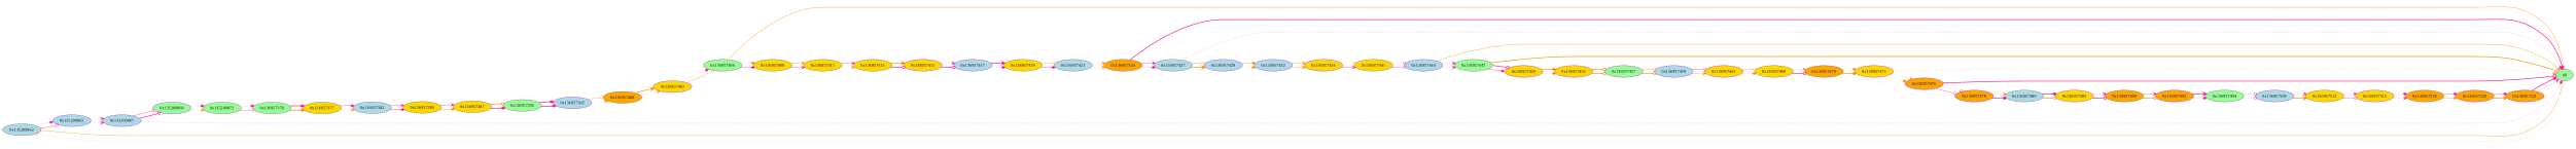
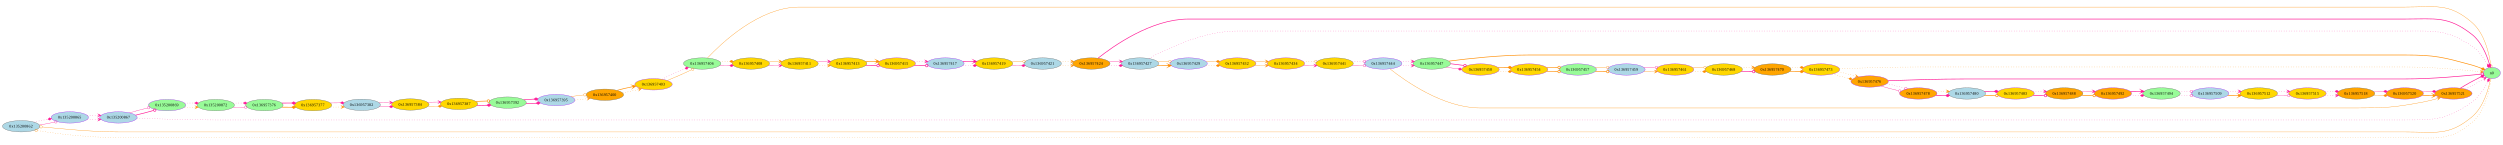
  digraph {
    fontname="Liberation Serif"
    rankdir=LR
    node [color=gray40 fillcolor=gold fontname="Liberation Serif" style=filled]
    edge [arrowhead=vee color=deeppink fontname="Liberation Serif" style=dotted]
    n1 [fillcolor=lightblue label="0x135200862"]
    n2 [color=purple fillcolor=lightblue label="0x135200865"]
    n3 [color=purple fillcolor=lightblue label="0x135200867"]
    n4 [color=purple fillcolor=palegreen label="0x135200869"]
    n0 [color=purple fillcolor=palegreen]
    n5 [fillcolor=palegreen label="0x135200872"]
    n6 [fillcolor=palegreen label="0x136957376"]
    n7 [label="0x136957377"]
    n8 [fillcolor=lightblue label="0x136957382"]
    n9 [label="0x136957384"]
    n10 [label="0x136957387"]
    n11 [fillcolor=palegreen label="0x136957392"]
    n12 [color=purple fillcolor=lightblue label="0x136957395"]
    n13 [fillcolor=orange label="0x136957400"]
    n14 [color=purple label="0x136957403"]
    n15 [fillcolor=palegreen label="0x136957406"]
    n16 [label="0x136957408"]
    n17 [label="0x136957411"]
    n18 [label="0x136957413"]
    n19 [color=purple label="0x136957415"]
    n20 [color=purple fillcolor=lightblue label="0x136957417"]
    n21 [label="0x136957419"]
    n22 [fillcolor=lightblue label="0x136957421"]
    n23 [fillcolor=orange label="0x136957424"]
    n24 [fillcolor=lightblue label="0x136957427"]
    n25 [color=purple fillcolor=lightblue label="0x136957429"]
-   n26 [color=purple fillcolor=lightblue label="0x136957432"]
+   n26 [color=purple label="0x136957432"]
    n27 [color=purple label="0x136957434"]
    n28 [label="0x136957441"]
    n29 [color=purple fillcolor=lightblue label="0x136957444"]
    n30 [fillcolor=palegreen label="0x136957447"]
    n31 [color=purple label="0x136957450"]
    n32 [color=purple label="0x136957454"]
    n33 [color=purple fillcolor=palegreen label="0x136957457"]
    n34 [color=purple fillcolor=lightblue label="0x136957459"]
    n35 [color=purple label="0x136957461"]
    n36 [label="0x136957468"]
    n37 [fillcolor=orange label="0x136957470"]
    n38 [color=purple label="0x136957473"]
    n39 [color=purple fillcolor=orange label="0x136957476"]
    n40 [color=purple fillcolor=orange label="0x136957478"]
    n41 [fillcolor=lightblue label="0x136957480"]
    n42 [color=purple label="0x136957483"]
    n43 [fillcolor=orange label="0x136957488"]
    n44 [color=purple fillcolor=orange label="0x136957492"]
    n45 [fillcolor=palegreen label="0x136957494"]
    n46 [color=purple fillcolor=lightblue label="0x136957509"]
    n47 [label="0x136957512"]
    n48 [color=purple label="0x136957515"]
    n49 [fillcolor=orange label="0x136957518"]
    n50 [color=purple fillcolor=orange label="0x136957520"]
    n51 [color=purple fillcolor=orange label="0x136957521"]
    n1 -> n2 [arrowhead=odot style=solid]
    n1 -> n2 [arrowhead=diamond]
    n2 -> n3
    n2 -> n3
    n3 -> n4 [arrowhead=odot style=bold]
    n3 -> n4 [arrowhead=odot style=solid]
    n3 -> n0 [arrowhead=diamond]
    n4 -> n5 [color=darkorange]
    n4 -> n5 [arrowhead=diamond]
    n0 -> n1 [arrowhead=odot color=darkorange]
    n0 -> n1 [arrowhead=odot color=darkorange style=solid]
    n5 -> n6 [arrowhead=odot style=solid]
    n5 -> n6 [arrowhead=diamond]
    n6 -> n7 [arrowhead=diamond color=darkorange style=bold]
    n6 -> n7 [arrowhead=diamond style=bold]
    n7 -> n8 [color=darkorange]
    n7 -> n8 [arrowhead=diamond style=solid]
    n8 -> n9 [arrowhead=diamond style=solid]
    n8 -> n9 [style=solid]
    n9 -> n10 [arrowhead=diamond color=darkorange style=solid]
    n9 -> n10 [style=solid]
    n10 -> n11 [arrowhead=diamond style=bold]
    n10 -> n11 [arrowhead=odot color=darkorange style=bold]
    n11 -> n12 [arrowhead=diamond style=bold]
    n11 -> n12 [arrowhead=diamond style=bold]
    n12 -> n13 [color=darkorange]
    n12 -> n13 [arrowhead=odot color=darkorange style=solid]
    n13 -> n14 [color=darkorange]
    n13 -> n14 [color=darkorange style=bold]
    n14 -> n15 [arrowhead=odot color=darkorange style=solid]
    n14 -> n15 [arrowhead=diamond]
    n15 -> n0 [arrowhead=odot color=darkorange style=solid]
    n15 -> n16 [arrowhead=diamond style=solid]
    n15 -> n16 [arrowhead=diamond color=darkorange]
    n16 -> n17 [style=solid]
    n16 -> n17 [color=darkorange style=solid]
    n17 -> n18 [color=darkorange]
    n17 -> n18 [style=solid]
    n18 -> n19 [arrowhead=odot style=bold]
    n18 -> n19 [color=darkorange style=bold]
    n19 -> n20 [arrowhead=odot style=bold]
    n19 -> n20
    n20 -> n21 [arrowhead=diamond]
    n20 -> n21 [style=bold]
    n21 -> n22 [arrowhead=diamond style=solid]
    n21 -> n22 [arrowhead=odot color=darkorange style=solid]
    n22 -> n23 [color=darkorange]
    n22 -> n23 [color=darkorange]
    n23 -> n0 [arrowhead=diamond style=bold]
    n23 -> n24 [arrowhead=diamond]
    n23 -> n24 [style=solid]
    n24 -> n0 [arrowhead=diamond]
    n24 -> n25 [color=darkorange style=bold]
    n24 -> n25 [arrowhead=odot color=darkorange style=solid]
    n25 -> n26 [arrowhead=diamond color=darkorange]
    n25 -> n26 [arrowhead=diamond color=darkorange style=solid]
    n26 -> n27 [color=darkorange style=solid]
    n26 -> n27 [color=darkorange style=solid]
    n27 -> n28 [style=solid]
    n27 -> n28 [arrowhead=odot color=darkorange]
    n28 -> n29 [arrowhead=odot style=solid]
    n28 -> n29 [arrowhead=odot]
-   n29 -> n0 [color=darkorange style=solid]
+   n29 -> n51 [color=darkorange style=solid]
    n29 -> n30
    n29 -> n30
-   n30 -> n0 [arrowhead=odot color=darkorange style=bold]
+   n30 -> n0 [arrowhead=diamond color=darkorange style=bold]
    n30 -> n31 [arrowhead=diamond style=solid]
    n30 -> n31 [arrowhead=odot style=bold]
    n31 -> n32 [arrowhead=diamond color=darkorange]
    n31 -> n32 [arrowhead=diamond color=darkorange style=bold]
    n32 -> n33 [arrowhead=odot color=darkorange style=bold]
    n32 -> n33 [arrowhead=odot color=darkorange style=bold]
    n33 -> n34 [arrowhead=odot color=darkorange style=bold]
    n33 -> n34 [arrowhead=odot color=darkorange style=solid]
    n34 -> n35 [color=darkorange style=solid]
    n34 -> n35 [arrowhead=odot style=solid]
    n35 -> n36 [arrowhead=diamond color=darkorange]
    n35 -> n36 [arrowhead=odot color=darkorange style=solid]
    n36 -> n37 [arrowhead=odot style=bold]
    n36 -> n37 [color=darkorange]
    n37 -> n38 [arrowhead=diamond color=darkorange style=bold]
    n37 -> n38 [arrowhead=diamond color=darkorange]
    n38 -> n0 [color=darkorange]
    n38 -> n39 [arrowhead=diamond color=darkorange]
    n38 -> n39 [color=darkorange]
    n39 -> n0 [arrowhead=odot style=bold]
    n39 -> n40 [arrowhead=odot style=solid]
    n39 -> n40 [arrowhead=odot]
    n40 -> n41 [arrowhead=diamond style=bold]
    n40 -> n41 [color=darkorange]
    n41 -> n42 [arrowhead=odot color=darkorange style=bold]
    n41 -> n42 [arrowhead=diamond style=bold]
    n42 -> n43 [arrowhead=odot style=bold]
    n42 -> n43
    n43 -> n44 [arrowhead=odot color=darkorange style=bold]
    n43 -> n44 [style=solid]
    n44 -> n45 [arrowhead=diamond]
    n44 -> n45 [style=bold]
    n45 -> n46 [arrowhead=odot]
    n45 -> n46 [arrowhead=odot]
    n46 -> n47 [color=darkorange style=bold]
    n46 -> n47
    n47 -> n48 [arrowhead=odot style=solid]
    n47 -> n48
    n48 -> n49
    n48 -> n49 [arrowhead=diamond]
    n49 -> n50 [arrowhead=diamond color=darkorange style=solid]
    n49 -> n50 [arrowhead=diamond style=solid]
    n50 -> n51 [color=darkorange style=bold]
    n50 -> n51 [arrowhead=diamond style=solid]
    n51 -> n0
    n51 -> n0 [arrowhead=diamond style=bold]
  }
